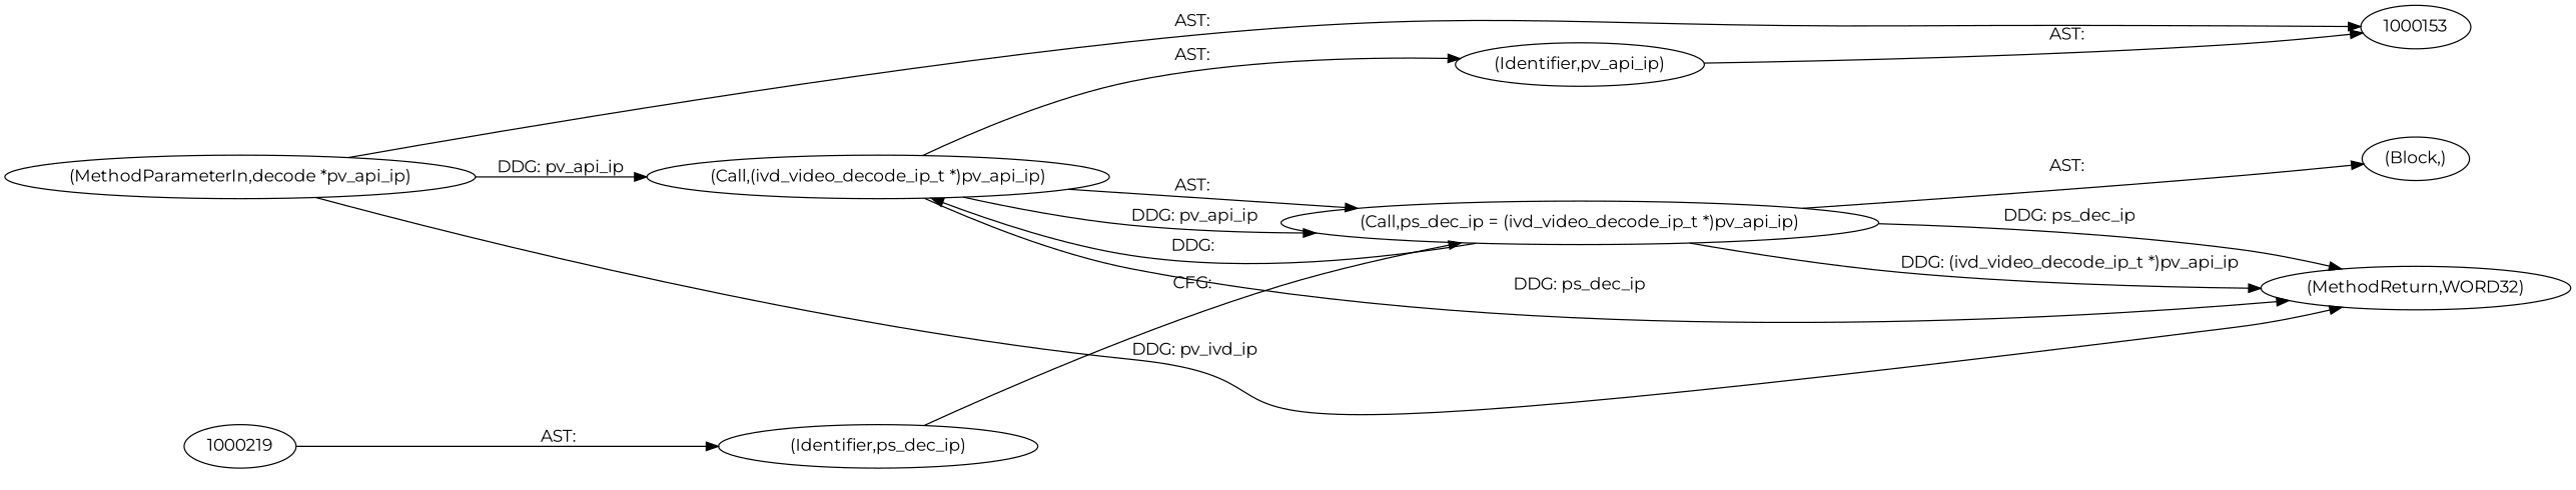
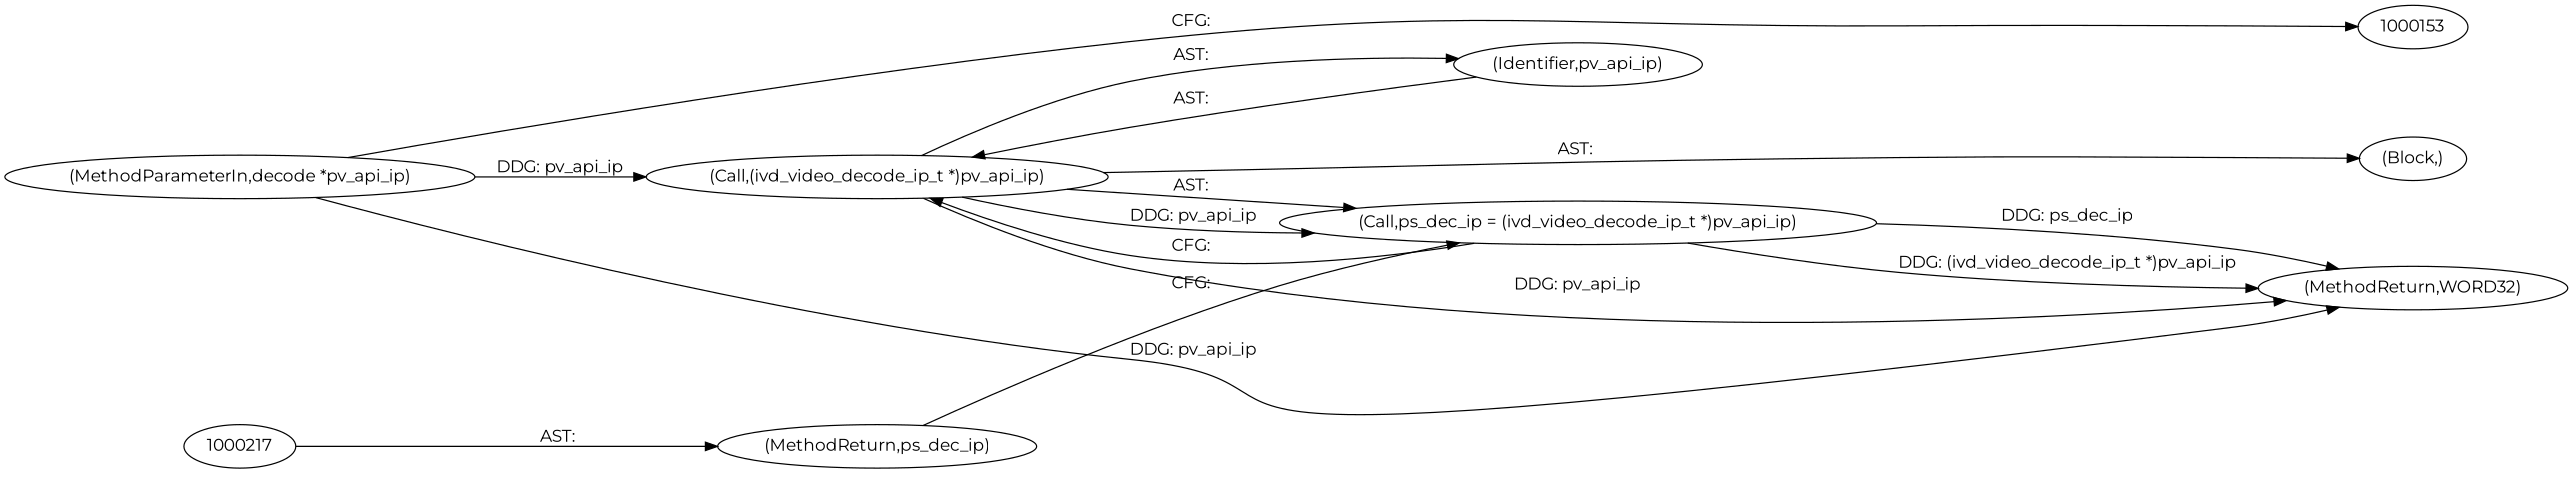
  digraph {
    fontname=Montserrat
    rankdir=LR
    node [fontname=Montserrat]
    edge [fontname=Montserrat]
    n1 [label="(MethodParameterIn,decode *pv_api_ip)"]
    n2 [label="(Call,(ivd_video_decode_ip_t *)pv_api_ip)"]
    n3 [label="(MethodReturn,WORD32)"]
    1000153
    n5 [label="(Call,ps_dec_ip = (ivd_video_decode_ip_t *)pv_api_ip)"]
    n6 [label="(Identifier,pv_api_ip)"]
    n7 [label="(Block,)"]
-   n8 [label="(Identifier,ps_dec_ip)"]
-   1000219
+   n8 [label="(MethodReturn,ps_dec_ip)"]
+   1000219 [label=1000217]
    n1 -> n2 [label="DDG: pv_api_ip"]
-   n1 -> n3 [label="DDG: pv_ivd_ip"]
-   n1 -> 1000153 [label="AST: "]
-   n2 -> n3 [label="DDG: ps_dec_ip"]
+   n1 -> n3 [label="DDG: pv_api_ip"]
+   n1 -> 1000153 [label="CFG: "]
+   n2 -> n3 [label="DDG: pv_api_ip"]
    n2 -> n5 [label="AST: "]
    n2 -> n5 [label="DDG: pv_api_ip"]
    n2 -> n6 [label="AST: "]
-   n5 -> n2 [label="DDG: "]
+   n5 -> n2 [label="CFG: "]
    n5 -> n3 [label="DDG: ps_dec_ip"]
    n5 -> n3 [label="DDG: (ivd_video_decode_ip_t *)pv_api_ip"]
-   n5 -> n7 [label="AST: "]
-   n6 -> 1000153 [label="AST: "]
+   n2 -> n7 [label="AST: "]
+   n6 -> n2 [label="AST: "]
    n8 -> n5 [label="CFG: "]
    1000219 -> n8 [label="AST: "]
  }
